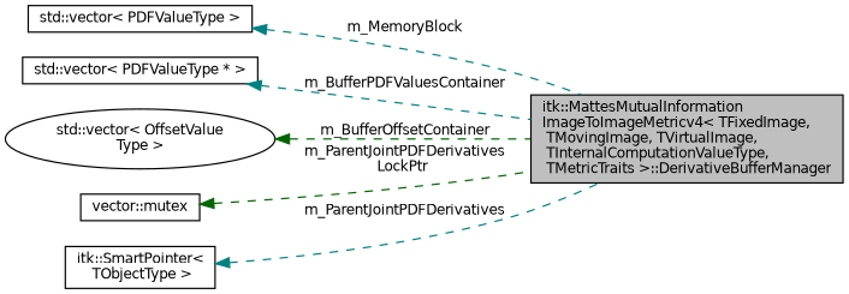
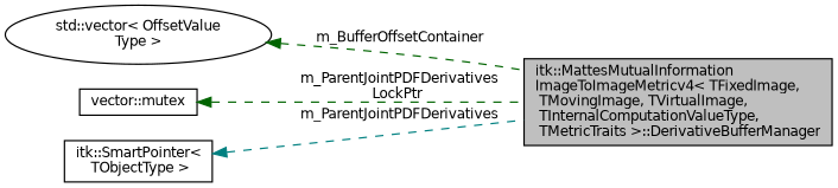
  digraph {
    rankdir=LR
    node [color=black fillcolor=white fontname=Helvetica fontsize=10 shape=box style=filled]
    edge [color=teal dir=back fontname=Helvetica fontsize=10 labelfontname=Helvetica labelfontsize=10 style=dashed]
    n1 [fillcolor=grey75 fontcolor=black height=0.2 label="itk::MattesMutualInformation\lImageToImageMetricv4\< TFixedImage,\l TMovingImage, TVirtualImage,\l TInternalComputationValueType,\l TMetricTraits \>::DerivativeBufferManager" width=0.4]
-   n2 [height=0.2 label="std::vector\< PDFValueType \>" width=0.4]
-   n3 [height=0.2 label="std::vector\< PDFValueType * \>" width=0.4]
    n4 [height=0.2 label="std::vector\< OffsetValue\lType \>" shape=ellipse width=0.4]
    n5 [height=0.2 label="vector::mutex" width=0.4]
    n6 [height=0.2 label="itk::SmartPointer\<\l TObjectType \>" width=0.4]
-   n2 -> n1 [label=" m_MemoryBlock"]
-   n3 -> n1 [label=" m_BufferPDFValuesContainer"]
    n4 -> n1 [color=darkgreen label=" m_BufferOffsetContainer"]
    n5 -> n1 [color=darkgreen label=" m_ParentJointPDFDerivatives\lLockPtr"]
    n6 -> n1 [label=" m_ParentJointPDFDerivatives"]
  }
